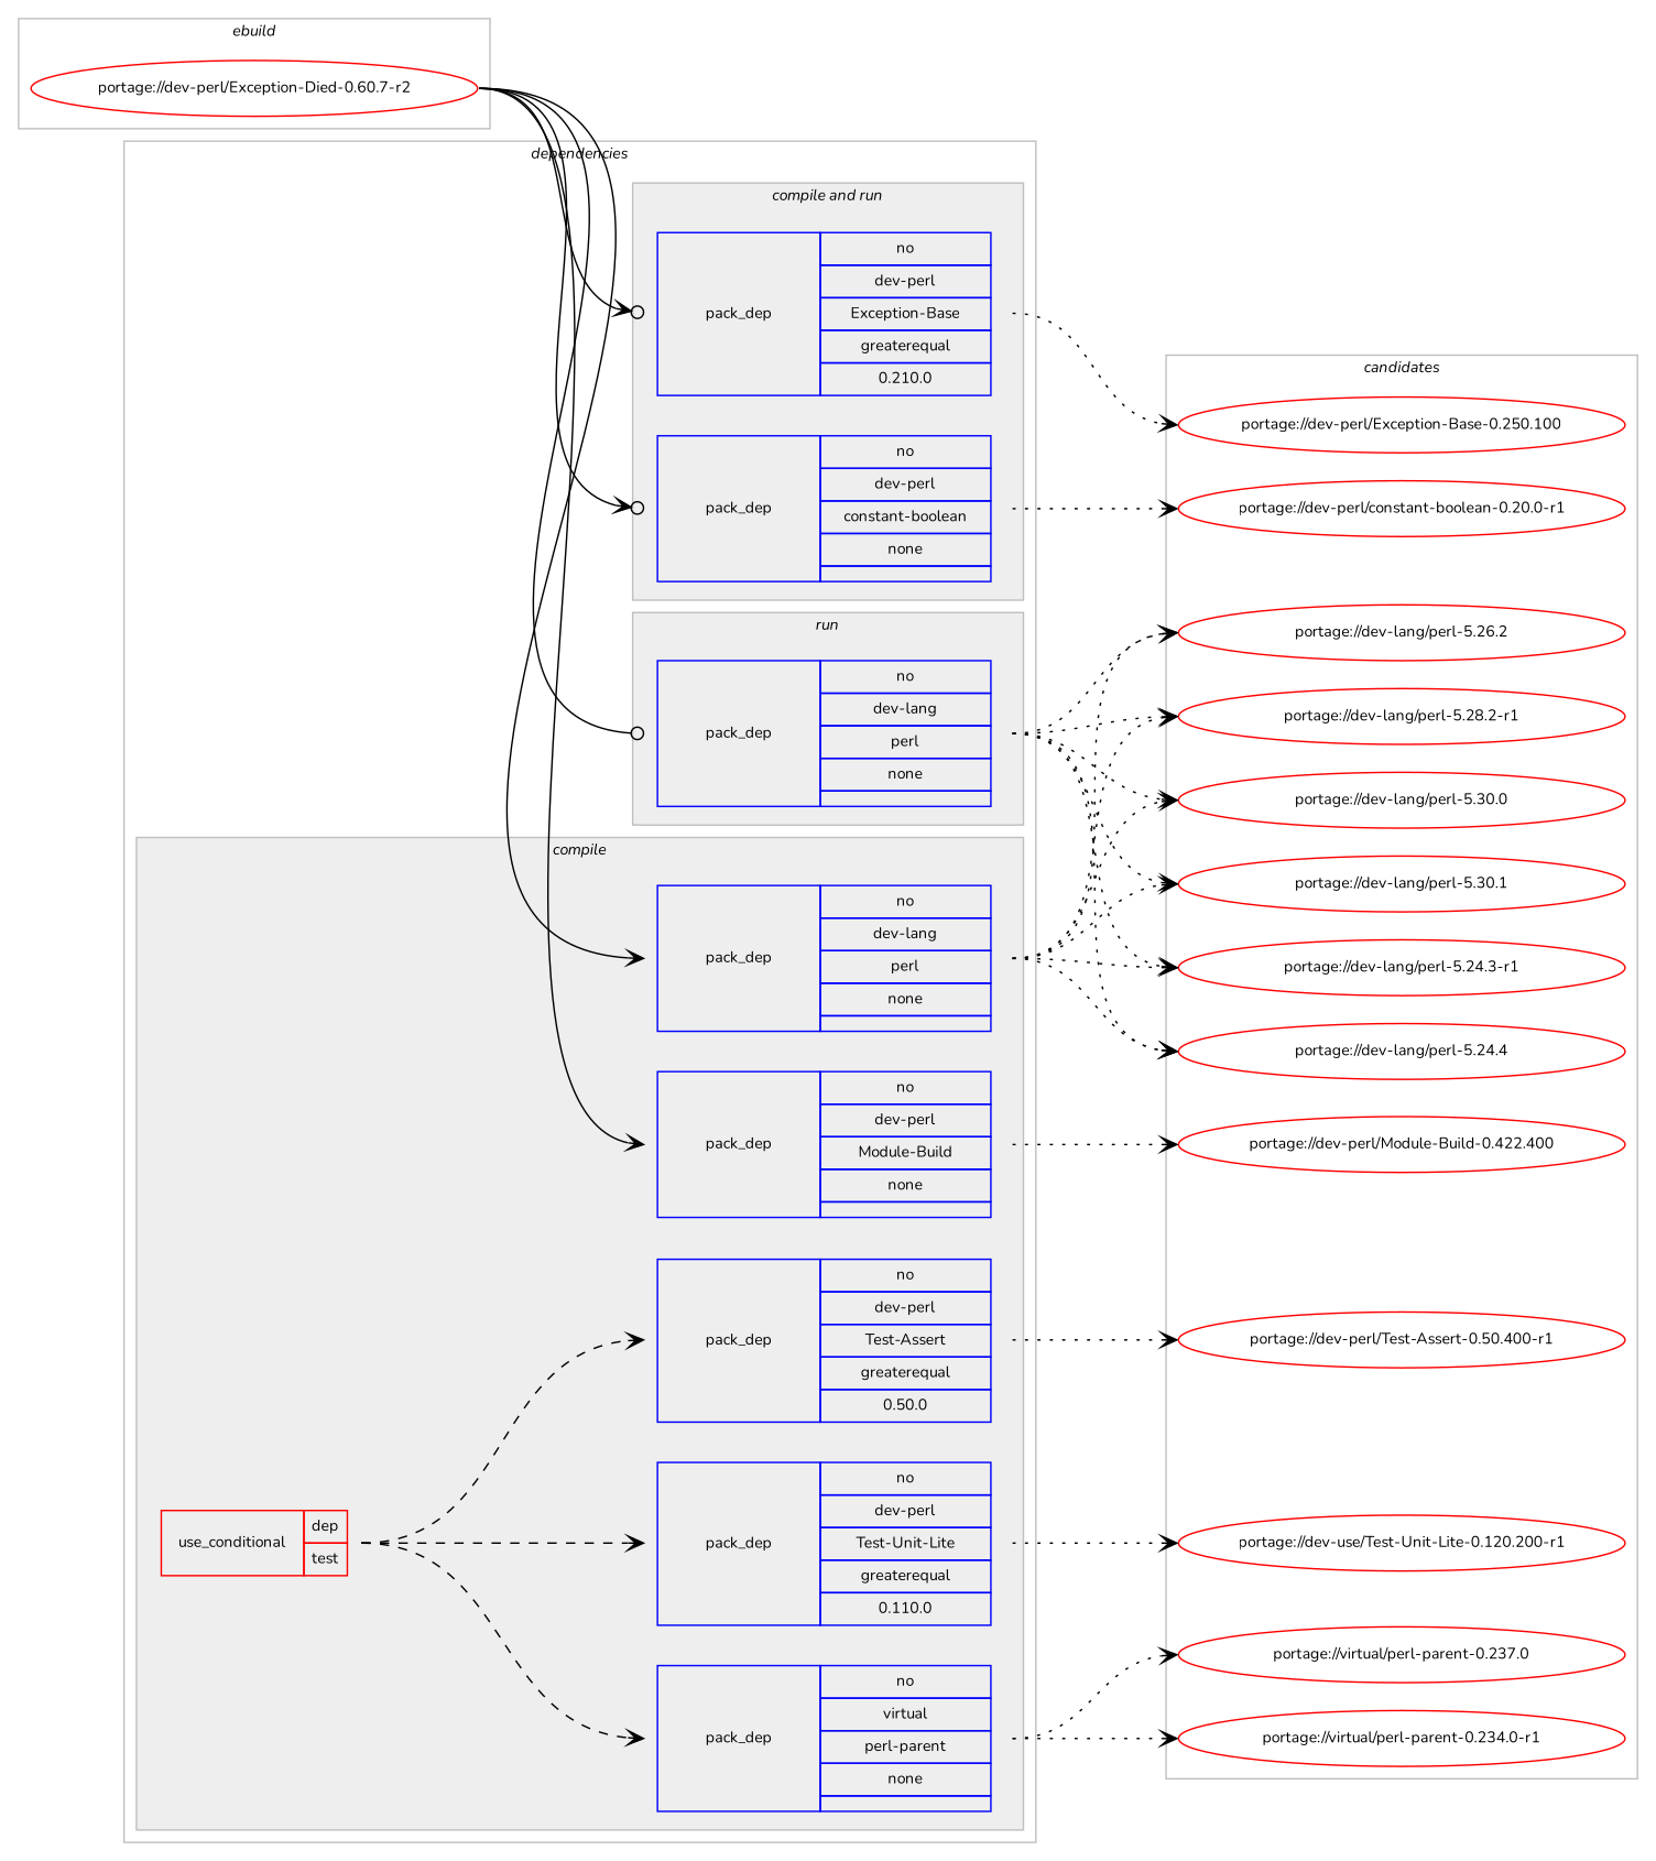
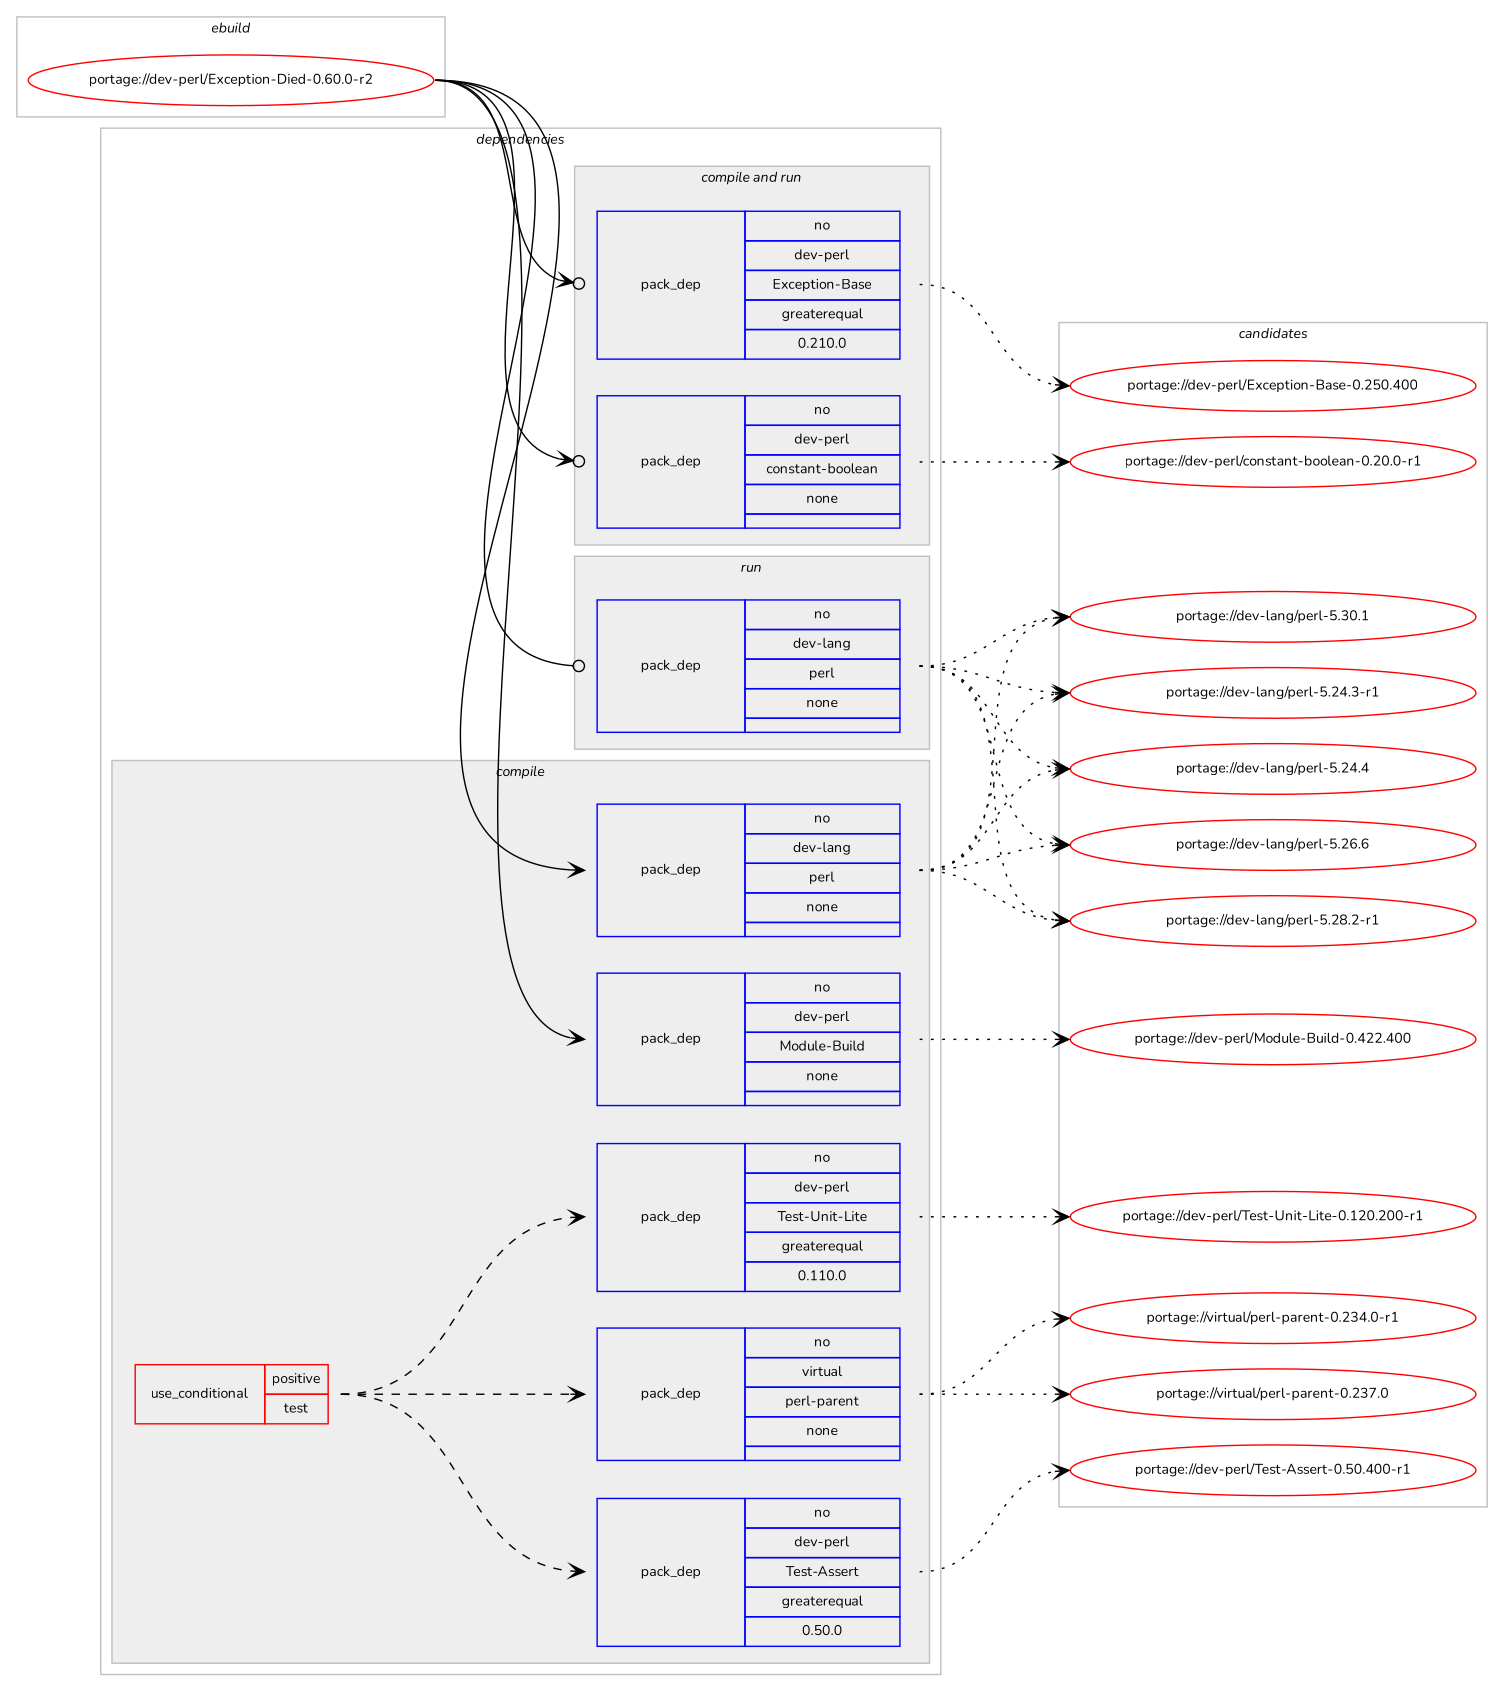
  digraph {
    compound=true
    concentrate=true
    fontname=Nunito
    fontsize=10
    newrank=true
    rankdir=LR
    ranksep=1.5
    node [color=red fontname=Nunito fontsize=10]
    edge [arrowhead=vee fontname=Nunito headport=w style=dotted tailport=e weight=100]
-   n1 [label="portage://dev-perl/Exception-Died-0.60.7-r2" width=4]
+   n1 [label="portage://dev-perl/Exception-Died-0.60.0-r2" width=4]
    n2 [color=blue label=<<TABLE BORDER="0" CELLBORDER="1" CELLSPACING="0" CELLPADDING="4" WIDTH="220"><TR><TD ROWSPAN="6" CELLPADDING="30">pack_dep</TD></TR><TR><TD WIDTH="110">no</TD></TR><TR><TD>virtual</TD></TR><TR><TD>perl-parent</TD></TR><TR><TD>none</TD></TR><TR><TD></TD></TR></TABLE>> shape=none]
    n3 [color=blue label=<<TABLE BORDER="0" CELLBORDER="1" CELLSPACING="0" CELLPADDING="4" WIDTH="220"><TR><TD ROWSPAN="6" CELLPADDING="30">pack_dep</TD></TR><TR><TD WIDTH="110">no</TD></TR><TR><TD>dev-perl</TD></TR><TR><TD>Test-Unit-Lite</TD></TR><TR><TD>greaterequal</TD></TR><TR><TD>0.110.0</TD></TR></TABLE>> shape=none]
    n4 [color=blue label=<<TABLE BORDER="0" CELLBORDER="1" CELLSPACING="0" CELLPADDING="4" WIDTH="220"><TR><TD ROWSPAN="6" CELLPADDING="30">pack_dep</TD></TR><TR><TD WIDTH="110">no</TD></TR><TR><TD>dev-perl</TD></TR><TR><TD>Test-Assert</TD></TR><TR><TD>greaterequal</TD></TR><TR><TD>0.50.0</TD></TR></TABLE>> shape=none]
-   n5 [label=<<TABLE BORDER="0" CELLBORDER="1" CELLSPACING="0" CELLPADDING="4"><TR><TD ROWSPAN="3" CELLPADDING="10">use_conditional</TD></TR><TR><TD>dep</TD></TR><TR><TD>test</TD></TR></TABLE>> shape=none]
+   n5 [label=<<TABLE BORDER="0" CELLBORDER="1" CELLSPACING="0" CELLPADDING="4"><TR><TD ROWSPAN="3" CELLPADDING="10">use_conditional</TD></TR><TR><TD>positive</TD></TR><TR><TD>test</TD></TR></TABLE>> shape=none]
    n6 [color=blue label=<<TABLE BORDER="0" CELLBORDER="1" CELLSPACING="0" CELLPADDING="4" WIDTH="220"><TR><TD ROWSPAN="6" CELLPADDING="30">pack_dep</TD></TR><TR><TD WIDTH="110">no</TD></TR><TR><TD>dev-lang</TD></TR><TR><TD>perl</TD></TR><TR><TD>none</TD></TR><TR><TD></TD></TR></TABLE>> shape=none]
    n7 [color=blue label=<<TABLE BORDER="0" CELLBORDER="1" CELLSPACING="0" CELLPADDING="4" WIDTH="220"><TR><TD ROWSPAN="6" CELLPADDING="30">pack_dep</TD></TR><TR><TD WIDTH="110">no</TD></TR><TR><TD>dev-perl</TD></TR><TR><TD>Module-Build</TD></TR><TR><TD>none</TD></TR><TR><TD></TD></TR></TABLE>> shape=none]
    n8 [color=blue label=<<TABLE BORDER="0" CELLBORDER="1" CELLSPACING="0" CELLPADDING="4" WIDTH="220"><TR><TD ROWSPAN="6" CELLPADDING="30">pack_dep</TD></TR><TR><TD WIDTH="110">no</TD></TR><TR><TD>dev-perl</TD></TR><TR><TD>Exception-Base</TD></TR><TR><TD>greaterequal</TD></TR><TR><TD>0.210.0</TD></TR></TABLE>> shape=none]
    n9 [color=blue label=<<TABLE BORDER="0" CELLBORDER="1" CELLSPACING="0" CELLPADDING="4" WIDTH="220"><TR><TD ROWSPAN="6" CELLPADDING="30">pack_dep</TD></TR><TR><TD WIDTH="110">no</TD></TR><TR><TD>dev-perl</TD></TR><TR><TD>constant-boolean</TD></TR><TR><TD>none</TD></TR><TR><TD></TD></TR></TABLE>> shape=none]
    n10 [color=blue label=<<TABLE BORDER="0" CELLBORDER="1" CELLSPACING="0" CELLPADDING="4" WIDTH="220"><TR><TD ROWSPAN="6" CELLPADDING="30">pack_dep</TD></TR><TR><TD WIDTH="110">no</TD></TR><TR><TD>dev-lang</TD></TR><TR><TD>perl</TD></TR><TR><TD>none</TD></TR><TR><TD></TD></TR></TABLE>> shape=none]
    n11 [label="portage://virtual/perl-parent-0.234.0-r1" width=4]
    n12 [label="portage://virtual/perl-parent-0.237.0" width=4]
-   n13 [label="portage://dev-use/Test-Unit-Lite-0.120.200-r1" width=4]
+   n13 [label="portage://dev-perl/Test-Unit-Lite-0.120.200-r1" width=4]
    n14 [label="portage://dev-perl/Test-Assert-0.50.400-r1" width=4]
    n15 [label="portage://dev-lang/perl-5.24.3-r1" width=4]
    n16 [label="portage://dev-lang/perl-5.24.4" width=4]
-   n17 [label="portage://dev-lang/perl-5.26.2" width=4]
+   n17 [label="portage://dev-lang/perl-5.26.6" width=4]
    n18 [label="portage://dev-lang/perl-5.28.2-r1" width=4]
-   n19 [label="portage://dev-lang/perl-5.30.0" width=4]
    n20 [label="portage://dev-lang/perl-5.30.1" width=4]
    n21 [label="portage://dev-perl/Module-Build-0.422.400" width=4]
-   n22 [label="portage://dev-perl/Exception-Base-0.250.100" width=4]
+   n22 [label="portage://dev-perl/Exception-Base-0.250.400" width=4]
    n23 [label="portage://dev-perl/constant-boolean-0.20.0-r1" width=4]
    subgraph cluster_1 {
      color=gray
      label=<<i>ebuild</i>>
      rank=same
      n1
    }
    subgraph cluster_2 {
      color=gray
      label=<<i>dependencies</i>>
      subgraph cluster_3 {
        color=gray
        fillcolor="#eeeeee"
        label=<<i>compile</i>>
        style=filled
        subgraph sub_4 {
          color=gray
          fillcolor="#eeeeee"
          label=<<i>compile</i>>
          style=filled
          n5
          subgraph sub_5 {
            color=gray
            fillcolor="#eeeeee"
            label=<<i>compile</i>>
            style=filled
            n2
          }
          subgraph sub_6 {
            color=gray
            fillcolor="#eeeeee"
            label=<<i>compile</i>>
            style=filled
            n3
          }
          subgraph sub_7 {
            color=gray
            fillcolor="#eeeeee"
            label=<<i>compile</i>>
            style=filled
            n4
          }
        }
        subgraph sub_8 {
          color=gray
          fillcolor="#eeeeee"
          label=<<i>compile</i>>
          style=filled
          n6
        }
        subgraph sub_9 {
          color=gray
          fillcolor="#eeeeee"
          label=<<i>compile</i>>
          style=filled
          n7
        }
      }
      subgraph cluster_10 {
        color=gray
        fillcolor="#eeeeee"
        label=<<i>compile and run</i>>
        style=filled
        subgraph sub_11 {
          color=gray
          fillcolor="#eeeeee"
          label=<<i>compile and run</i>>
          style=filled
          n8
        }
        subgraph sub_12 {
          color=gray
          fillcolor="#eeeeee"
          label=<<i>compile and run</i>>
          style=filled
          n9
        }
      }
      subgraph cluster_13 {
        color=gray
        fillcolor="#eeeeee"
        label=<<i>run</i>>
        style=filled
        subgraph sub_14 {
          color=gray
          fillcolor="#eeeeee"
          label=<<i>run</i>>
          style=filled
          n10
        }
      }
    }
    subgraph cluster_15 {
      color=gray
      label=<<i>candidates</i>>
      rank=same
      subgraph sub_16 {
        color=black
        label=<<i>candidates</i>>
        nodesep=1
        rank=same
        n11
        n12
      }
      subgraph sub_17 {
        color=black
        label=<<i>candidates</i>>
        nodesep=1
        rank=same
        n13
      }
      subgraph sub_18 {
        color=black
        label=<<i>candidates</i>>
        nodesep=1
        rank=same
        n14
      }
      subgraph sub_19 {
        color=black
        label=<<i>candidates</i>>
        nodesep=1
        rank=same
        n15
        n16
        n17
        n18
-       n19
        n20
      }
      subgraph sub_20 {
        color=black
        label=<<i>candidates</i>>
        nodesep=1
        rank=same
        n21
      }
      subgraph sub_21 {
        color=black
        label=<<i>candidates</i>>
        nodesep=1
        rank=same
        n22
      }
      subgraph sub_22 {
        color=black
        label=<<i>candidates</i>>
        nodesep=1
        rank=same
        n23
      }
      subgraph sub_23 {
        color=black
        label=<<i>candidates</i>>
        nodesep=1
        rank=same
        n15
        n16
        n17
        n18
-       n19
        n20
      }
    }
    n1 -> n6 [style=solid weight=20]
    n1 -> n7 [style=solid weight=20]
    n1 -> n8 [arrowhead=odotvee style=solid weight=20]
    n1 -> n9 [arrowhead=odotvee style=solid weight=20]
    n1 -> n10 [arrowhead=odot style=solid weight=20]
    n2 -> n11
    n2 -> n12
    n3 -> n13
    n4 -> n14
    n5 -> n2 [style=dashed weight=20]
    n5 -> n3 [style=dashed weight=20]
    n5 -> n4 [style=dashed weight=20]
    n6 -> n15
    n6 -> n16
    n6 -> n17
    n6 -> n18
-   n6 -> n19
    n6 -> n20
    n7 -> n21
    n8 -> n22
    n9 -> n23
    n10 -> n15
    n10 -> n16
    n10 -> n17
    n10 -> n18
-   n10 -> n19
    n10 -> n20
  }
